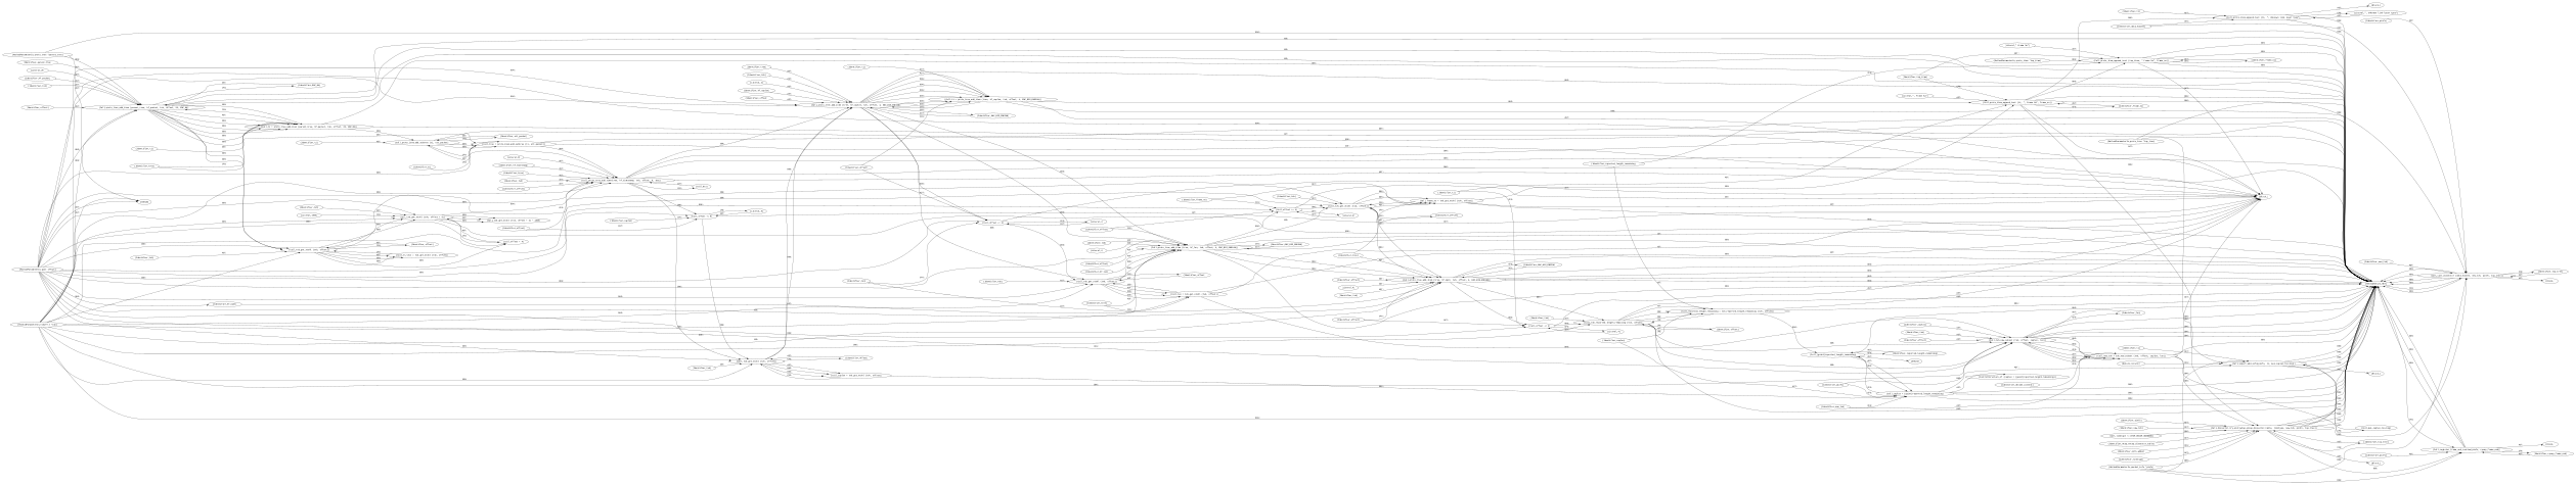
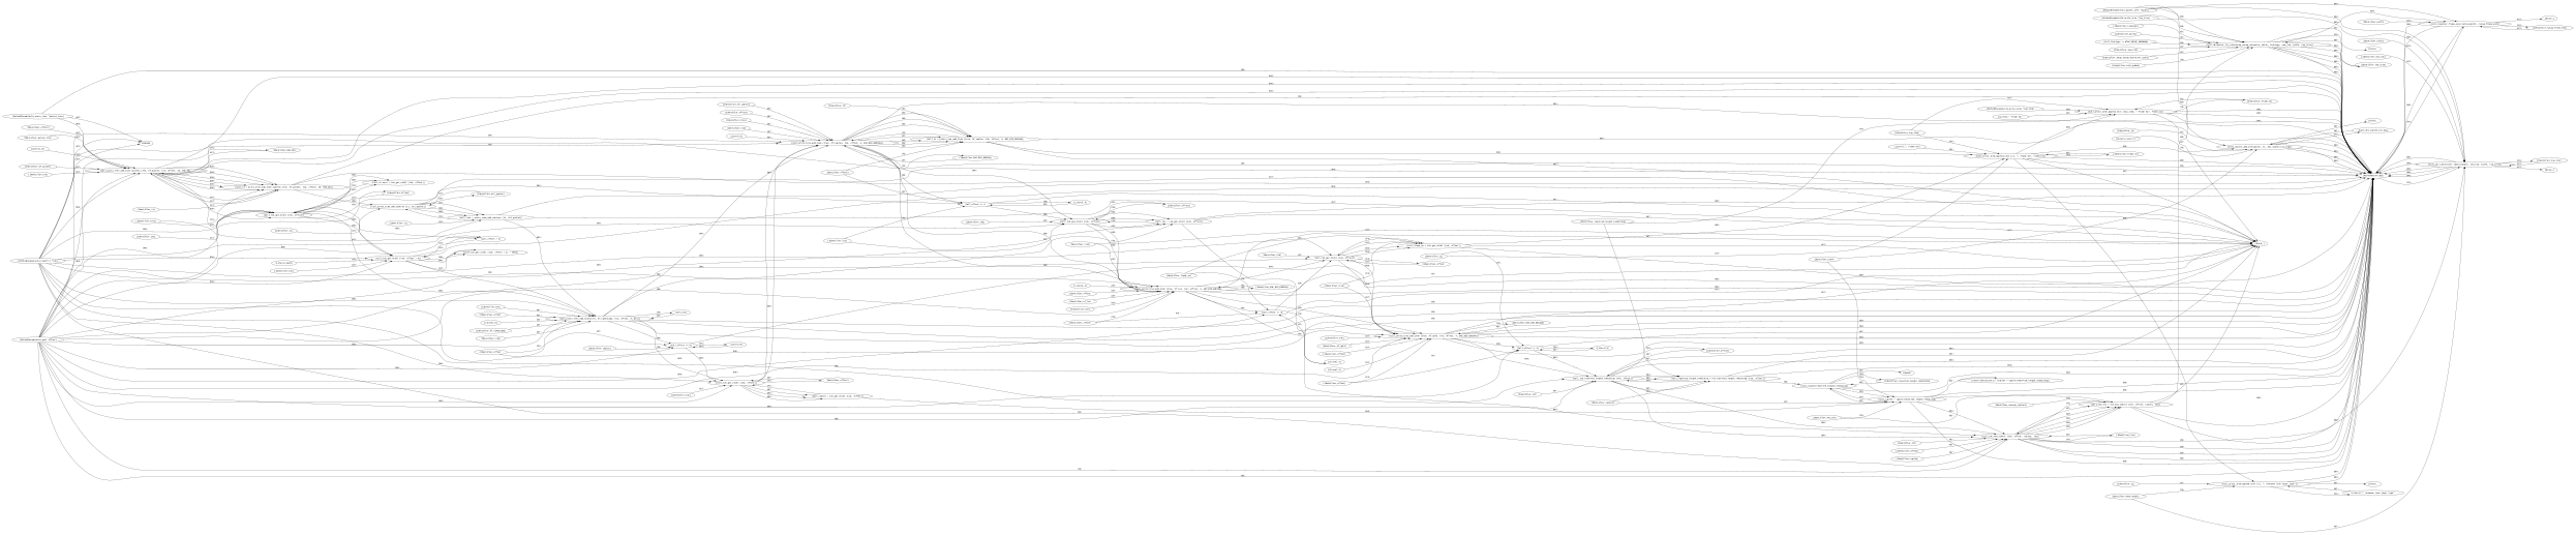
  digraph {
    fontname="Liberation Mono"
    rankdir=LR
    node [fontname="Liberation Mono"]
    edge [fontname="Liberation Mono"]
    n1 [label="(Call,proto_tree_add_item (tree, hf_caplen, tvb, offset, 4, ENC_BIG_ENDIAN))"]
    n2 [label="(Call,ti = proto_tree_add_item (tree, hf_caplen, tvb, offset, 4, ENC_BIG_ENDIAN))"]
    n3 [label="(Call,offset += 4)"]
    n4 [label="(Call,tvb_get_ntohl (tvb, offset))"]
    n5 [label="(Call,proto_tree_add_item (tree, hf_len, tvb, offset, 4, ENC_BIG_ENDIAN))"]
    n6 [label="(Identifier,ENC_BIG_ENDIAN)"]
    n7 [label="(MethodReturn,RET)"]
    n8 [label="(Block,)"]
    n9 [label="(Call,proto_item_append_text (ti, \", Frame %u\", frame_no))"]
    n10 [label="(Literal,4)"]
    n11 [label="(Call,len = tvb_get_ntohl (tvb, offset))"]
    n12 [label="(Identifier,offset)"]
    n13 [label="(Call,tvb_get_ntohl (tvb, offset))"]
    n14 [label="(Call,proto_tree_add_item (tree, hf_npkt, tvb, offset, 4, ENC_BIG_ENDIAN))"]
    n15 [label="(Call,offset += 4)"]
    n16 [label="(Identifier,ENC_BIG_ENDIAN)"]
    n17 [label="(Call,call_dissector (data_handle, new_tvb, pinfo, top_tree))"]
    n18 [label="(Call,register_frame_end_routine(pinfo, rpcap_frame_end))"]
    n19 [label="(Call,proto_tree_add_time(tree, hf_timestamp, tvb, offset, 8, &ts))"]
    n20 [label="(Call,tvb_get_ntohl (tvb, offset))"]
    n21 [label="(Call,offset += 8)"]
    n22 [label="(Call,&ts)"]
    n23 [label="(Identifier,offset)"]
    n24 [label="(Call,caplen = tvb_get_ntohl (tvb, offset))"]
    n25 [label="(Literal,8)"]
    n26 [label="(Call,tree = proto_item_add_subtree (ti, ett_packet))"]
    n27 [label="(Call,proto_item_add_subtree (ti, ett_packet))"]
    n28 [label="(Identifier,ett_packet)"]
    n29 [label="(Call,ti = proto_tree_add_item (parent_tree, hf_packet, tvb, offset, 20, ENC_NA))"]
    n30 [label="(Call,proto_tree_add_item (parent_tree, hf_packet, tvb, offset, 20, ENC_NA))"]
    n31 [label="(Call,tvb_get_ntohl (tvb, offset))"]
    n32 [label="(Identifier,ENC_NA)"]
    n33 [label="(Call,tvb_get_ntohl (tvb, offset + 4))"]
    n34 [label="(Call,offset + 4)"]
    n35 [label="(Call,ts.secs = tvb_get_ntohl (tvb, offset))"]
    n36 [label="(Identifier,offset)"]
    n37 [label="(MethodParameterIn,proto_tree *parent_tree)"]
    1000104
    n39 [label="(MethodParameterIn,tvbuff_t *tvb)"]
    n40 [label="(Call,tvb_new_subset (tvb, offset, caplen, len))"]
    n41 [label="(Call,tvb_reported_length_remaining (tvb, offset))"]
    n42 [label="(Call,tvb_get_ntohl (tvb, offset + 4) * 1000)"]
    n43 [label="(Call,new_tvb = tvb_new_subset (tvb, offset, caplen, len))"]
    n44 [label="(Identifier,len)"]
    n45 [label="(Call,frame_no = tvb_get_ntohl (tvb, offset))"]
    n46 [label="(Identifier,offset)"]
    n47 [label="(Call,offset += 4)"]
    n48 [label="(Identifier,ENC_BIG_ENDIAN)"]
    n49 [label="(Call,reported_length_remaining = tvb_reported_length_remaining (tvb, offset))"]
    n50 [label="(Identifier,offset)"]
    n51 [label="(MethodParameterIn,gint offset)"]
    n52 [label="(Literal,4)"]
    n53 [label="(Literal,4)"]
    n54 [label="(Call,caplen > (guint)reported_length_remaining)"]
    n55 [label="(Call,proto_item_append_text (top_item, \" Frame %u\", frame_no))"]
    n56 [label="(Call,expert_add_info(pinfo, ti, &ei_caplen_too_big))"]
    n57 [label="(Call,proto_item_append_text (ti, \", Unknown link-layer type\"))"]
    n58 [label="(Identifier,frame_no)"]
    n59 [label="(Identifier,frame_no)"]
    n60 [label="(Block,)"]
    n61 [label="(Call,&ei_caplen_too_big)"]
    n62 [label="(Block,)"]
    n63 [label="(Literal,\", Unknown link-layer type\")"]
    n64 [label="(Call,dissector_try_uint(wtap_encap_dissector_table, linktype, new_tvb, pinfo, top_tree))"]
    n65 [label="(Block,)"]
    n66 [label="(Identifier,top_tree)"]
    n67 [label="(Identifier,top_tree)"]
    n68 [label="(Block,)"]
    n69 [label="(Block,)"]
    n70 [label="(Identifier,rpcap_frame_end)"]
    n71 [label="(Call,(guint)reported_length_remaining)"]
    n72 [label="(Identifier,reported_length_remaining)"]
    1000227
    n74 [label="(ControlStructure,if (caplen > (guint)reported_length_remaining))"]
    n75 [label="(Identifier,caplen)"]
    n76 [label="(Identifier,pinfo)"]
    n77 [label="(Identifier,pinfo)"]
    n78 [label="(Identifier,tvb)"]
    n79 [label="(Identifier,caplen)"]
    n80 [label="(Identifier,tree)"]
    n81 [label="(Identifier,offset)"]
    n82 [label="(Call,linktype != WTAP_ENCAP_UNKNOWN)"]
    n83 [label="(Literal,\", Frame %u\")"]
    n84 [label="(Identifier,data_handle)"]
    n85 [label="(Identifier,tvb)"]
    n86 [label="(Identifier,parent_tree)"]
    n87 [label="(Literal,8)"]
    n88 [label="(Identifier,offset)"]
    n89 [label="(Identifier,ti)"]
    n90 [label="(Literal,20)"]
    n91 [label="(Identifier,hf_packet)"]
    n92 [label="(Identifier,reported_length_remaining)"]
    n93 [label="(Identifier,decode_content)"]
    n94 [label="(Identifier,tvb)"]
    n95 [label="(Identifier,tvb)"]
    n96 [label="(MethodParameterIn,proto_tree *top_tree)"]
    n97 [label="(Literal,4)"]
    n98 [label="(Identifier,tvb)"]
    n99 [label="(Literal,4)"]
    n100 [label="(Identifier,hf_npkt)"]
    n101 [label="(Literal,\" Frame %u\")"]
    n102 [label="(Identifier,tree)"]
    n103 [label="(Identifier,pinfo)"]
    n104 [label="(Literal,4)"]
    n105 [label="(Identifier,hf_caplen)"]
    n106 [label="(MethodParameterIn,packet_info *pinfo)"]
    n107 [label="(Identifier,tvb)"]
    n108 [label="(Identifier,ti)"]
    n109 [label="(Identifier,tvb)"]
    n110 [label="(Identifier,offset)"]
    n111 [label="(Identifier,wtap_encap_dissector_table)"]
    n112 [label="(Identifier,offset)"]
    n113 [label="(Identifier,tvb)"]
    n114 [label="(Identifier,offset)"]
    n115 [label="(Identifier,hf_timestamp)"]
    n116 [label="(Identifier,tree)"]
    n117 [label="(MethodParameterIn,proto_item *top_item)"]
    n118 [label="(Identifier,offset)"]
    n119 [label="(Identifier,top_item)"]
    n120 [label="(Identifier,tree)"]
    n121 [label="(Identifier,ti)"]
    n122 [label="(Identifier,tvb)"]
    n123 [label="(Identifier,offset)"]
    n124 [label="(Identifier,tree)"]
    n125 [label="(Identifier,tvb)"]
    n126 [label="(Identifier,offset)"]
    n127 [label="(Identifier,info_added)"]
    n128 [label="(Identifier,new_tvb)"]
    n129 [label="(Identifier,caplen)"]
    n130 [label="(Identifier,pinfo)"]
    n131 [label="(Identifier,new_tvb)"]
    n132 [label="(Identifier,ti)"]
    n133 [label="(Return,return;)"]
    n134 [label="(Identifier,tvb)"]
    n135 [label="(Identifier,hf_len)"]
    n136 [label="(Identifier,ti)"]
    n137 [label="(Identifier,linktype)"]
    n138 [label="(Identifier,tvb)"]
    n139 [label="(Literal,1000)"]
    n140 [label="(Identifier,len)"]
    n141 [label="(Identifier,ts)"]
    n142 [label="(Identifier,new_tvb)"]
    n143 [label="(Identifier,offset)"]
    n144 [label="(Identifier,offset)"]
    n145 [label="(Identifier,frame_no)"]
    n146 [label="(Identifier,ti)"]
    n1 -> n2 [label="AST: "]
    n1 -> n2 [label="DDG: "]
    n1 -> n2 [label="DDG: "]
    n1 -> n2 [label="DDG: "]
    n1 -> n2 [label="DDG: "]
    n1 -> n2 [label="DDG: "]
    n1 -> n2 [label="DDG: "]
    n1 -> n3 [label="DDG: "]
    n1 -> n4 [label="DDG: "]
    n1 -> n5 [label="DDG: "]
    n1 -> n5 [label="DDG: "]
    n1 -> n6 [label="CFG: "]
    n1 -> n7 [label="DDG: "]
    n2 -> n1 [label="CFG: "]
    n2 -> n7 [label="DDG: "]
    n2 -> n8 [label="AST: "]
    n2 -> n9 [label="DDG: "]
    n3 -> n4 [label="DDG: "]
    n3 -> n8 [label="AST: "]
    n3 -> n10 [label="CFG: "]
    n4 -> n5 [label="DDG: "]
    n4 -> n5 [label="DDG: "]
    n4 -> n11 [label="AST: "]
    n4 -> n11 [label="DDG: "]
    n4 -> n11 [label="DDG: "]
    n4 -> n12 [label="CFG: "]
    n5 -> n7 [label="DDG: "]
    n5 -> n7 [label="DDG: "]
    n5 -> n8 [label="AST: "]
    n5 -> n13 [label="DDG: "]
    n5 -> n14 [label="DDG: "]
    n5 -> n14 [label="DDG: "]
    n5 -> n15 [label="DDG: "]
    n5 -> n16 [label="CFG: "]
    n6 -> n1 [label="AST: "]
    n7 -> n17 [label="CFG: "]
    n7 -> n18 [label="CFG: "]
    n9 -> n7 [label="DDG: "]
    n9 -> n7 [label="DDG: "]
    n9 -> n8 [label="AST: "]
    n9 -> n55 [label="DDG: "]
    n9 -> n56 [label="DDG: "]
    n9 -> n57 [label="DDG: "]
    n9 -> n58 [label="CFG: "]
    n10 -> n3 [label="AST: "]
    n11 -> n4 [label="CFG: "]
    n11 -> n7 [label="DDG: "]
    n11 -> n8 [label="AST: "]
    n11 -> n40 [label="DDG: "]
    n12 -> n4 [label="AST: "]
    n13 -> n14 [label="DDG: "]
    n13 -> n14 [label="DDG: "]
    n13 -> n45 [label="AST: "]
    n13 -> n45 [label="DDG: "]
    n13 -> n45 [label="DDG: "]
    n13 -> n46 [label="CFG: "]
    n14 -> n7 [label="DDG: "]
    n14 -> n7 [label="DDG: "]
    n14 -> n7 [label="DDG: "]
    n14 -> n7 [label="DDG: "]
    n14 -> n8 [label="AST: "]
    n14 -> n41 [label="DDG: "]
    n14 -> n47 [label="DDG: "]
    n14 -> n48 [label="CFG: "]
    n15 -> n8 [label="AST: "]
    n15 -> n13 [label="DDG: "]
    n15 -> n52 [label="CFG: "]
    n16 -> n5 [label="AST: "]
    n17 -> n7 [label="DDG: "]
    n17 -> n7 [label="DDG: "]
    n17 -> n7 [label="DDG: "]
    n17 -> n7 [label="DDG: "]
    n17 -> n7 [label="DDG: "]
    n17 -> n67 [label="CFG: "]
    n17 -> n68 [label="AST: "]
    n18 -> n7 [label="DDG: "]
    n18 -> n7 [label="DDG: "]
    n18 -> n7 [label="DDG: "]
    n18 -> n69 [label="AST: "]
    n18 -> n70 [label="CFG: "]
    n19 -> n1 [label="DDG: "]
    n19 -> n7 [label="DDG: "]
    n19 -> n7 [label="DDG: "]
    n19 -> n7 [label="DDG: "]
    n19 -> n8 [label="AST: "]
    n19 -> n20 [label="DDG: "]
    n19 -> n21 [label="DDG: "]
    n19 -> n22 [label="CFG: "]
    n20 -> n1 [label="DDG: "]
    n20 -> n1 [label="DDG: "]
    n20 -> n23 [label="CFG: "]
    n20 -> n24 [label="AST: "]
    n20 -> n24 [label="DDG: "]
    n20 -> n24 [label="DDG: "]
    n21 -> n8 [label="AST: "]
    n21 -> n20 [label="DDG: "]
    n21 -> n25 [label="CFG: "]
    n22 -> n19 [label="AST: "]
    n23 -> n20 [label="AST: "]
    n24 -> n20 [label="CFG: "]
    n24 -> n54 [label="DDG: "]
    n25 -> n21 [label="AST: "]
    n26 -> n7 [label="DDG: "]
    n26 -> n8 [label="AST: "]
    n26 -> n19 [label="DDG: "]
    n26 -> n27 [label="CFG: "]
    n27 -> n7 [label="DDG: "]
    n27 -> n26 [label="AST: "]
    n27 -> n26 [label="DDG: "]
    n27 -> n26 [label="DDG: "]
    n27 -> n28 [label="CFG: "]
    n28 -> n27 [label="AST: "]
    n29 -> n7 [label="DDG: "]
    n29 -> n8 [label="AST: "]
    n29 -> n27 [label="DDG: "]
    n29 -> n30 [label="CFG: "]
    n30 -> n7 [label="DDG: "]
    n30 -> n7 [label="DDG: "]
    n30 -> n7 [label="DDG: "]
    n30 -> n29 [label="AST: "]
    n30 -> n29 [label="DDG: "]
    n30 -> n29 [label="DDG: "]
    n30 -> n29 [label="DDG: "]
    n30 -> n29 [label="DDG: "]
    n30 -> n29 [label="DDG: "]
    n30 -> n29 [label="DDG: "]
    n30 -> n31 [label="DDG: "]
    n30 -> n31 [label="DDG: "]
    n30 -> n32 [label="CFG: "]
    n31 -> n19 [label="DDG: "]
    n31 -> n33 [label="DDG: "]
    n31 -> n33 [label="DDG: "]
    n31 -> n34 [label="DDG: "]
    n31 -> n35 [label="AST: "]
    n31 -> n35 [label="DDG: "]
    n31 -> n35 [label="DDG: "]
    n31 -> n36 [label="CFG: "]
    n32 -> n30 [label="AST: "]
    n33 -> n7 [label="DDG: "]
    n33 -> n19 [label="DDG: "]
    n33 -> n34 [label="CFG: "]
    n33 -> n42 [label="AST: "]
    n33 -> n42 [label="DDG: "]
    n33 -> n42 [label="DDG: "]
    n34 -> n33 [label="AST: "]
    n35 -> n31 [label="CFG: "]
    n36 -> n31 [label="AST: "]
    n37 -> n7 [label="DDG: "]
    n37 -> n30 [label="DDG: "]
    n37 -> 1000104 [label="AST: "]
    n39 -> n1 [label="DDG: "]
    n39 -> n4 [label="DDG: "]
    n39 -> n5 [label="DDG: "]
    n39 -> n7 [label="DDG: "]
    n39 -> n13 [label="DDG: "]
    n39 -> n14 [label="DDG: "]
    n39 -> n19 [label="DDG: "]
    n39 -> n20 [label="DDG: "]
    n39 -> n30 [label="DDG: "]
    n39 -> n31 [label="DDG: "]
    n39 -> n33 [label="DDG: "]
    n39 -> 1000104 [label="AST: "]
    n39 -> n40 [label="DDG: "]
    n39 -> n41 [label="DDG: "]
    n40 -> n7 [label="DDG: "]
    n40 -> n7 [label="DDG: "]
    n40 -> n7 [label="DDG: "]
    n40 -> n7 [label="DDG: "]
    n40 -> n43 [label="AST: "]
    n40 -> n43 [label="DDG: "]
    n40 -> n43 [label="DDG: "]
    n40 -> n43 [label="DDG: "]
    n40 -> n43 [label="DDG: "]
    n40 -> n44 [label="CFG: "]
    n41 -> n7 [label="DDG: "]
    n41 -> n7 [label="DDG: "]
    n41 -> n40 [label="DDG: "]
    n41 -> n40 [label="DDG: "]
    n41 -> n49 [label="AST: "]
    n41 -> n49 [label="DDG: "]
    n41 -> n49 [label="DDG: "]
    n41 -> n50 [label="CFG: "]
    n43 -> n7 [label="DDG: "]
    n43 -> n8 [label="AST: "]
    n43 -> n17 [label="DDG: "]
    n43 -> n40 [label="CFG: "]
    n43 -> n64 [label="DDG: "]
    n44 -> n40 [label="AST: "]
    n45 -> n7 [label="DDG: "]
    n45 -> n8 [label="AST: "]
    n45 -> n9 [label="DDG: "]
    n45 -> n13 [label="CFG: "]
    n46 -> n13 [label="AST: "]
    n47 -> n8 [label="AST: "]
    n47 -> n41 [label="DDG: "]
    n47 -> n53 [label="CFG: "]
    n48 -> n14 [label="AST: "]
    n49 -> n7 [label="DDG: "]
    n49 -> n8 [label="AST: "]
    n49 -> n41 [label="CFG: "]
    n49 -> n71 [label="DDG: "]
    n50 -> n41 [label="AST: "]
    n51 -> n1 [label="DDG: "]
    n51 -> n3 [label="DDG: "]
    n51 -> n4 [label="DDG: "]
    n51 -> n5 [label="DDG: "]
    n51 -> n7 [label="DDG: "]
    n51 -> n13 [label="DDG: "]
    n51 -> n14 [label="DDG: "]
    n51 -> n15 [label="DDG: "]
    n51 -> n19 [label="DDG: "]
    n51 -> n20 [label="DDG: "]
    n51 -> n21 [label="DDG: "]
    n51 -> n30 [label="DDG: "]
    n51 -> n31 [label="DDG: "]
    n51 -> n33 [label="DDG: "]
    n51 -> n34 [label="DDG: "]
    n51 -> 1000104 [label="AST: "]
    n51 -> n40 [label="CFG: "]
-   n51 -> n100 [label="DDG: "]
+   n51 -> n41 [label="DDG: "]
    n51 -> n47 [label="DDG: "]
    n52 -> n15 [label="AST: "]
    n53 -> n47 [label="AST: "]
    n54 -> n7 [label="DDG: "]
    n54 -> n7 [label="DDG: "]
    n54 -> n7 [label="DDG: "]
    n54 -> n40 [label="DDG: "]
    n54 -> n71 [label="CFG: "]
    n54 -> n74 [label="AST: "]
    n55 -> n7 [label="DDG: "]
    n55 -> n7 [label="DDG: "]
    n55 -> n7 [label="DDG: "]
    n55 -> n8 [label="AST: "]
    n55 -> n59 [label="CFG: "]
    n56 -> n7 [label="DDG: "]
    n56 -> n7 [label="DDG: "]
    n56 -> n7 [label="DDG: "]
    n56 -> n7 [label="DDG: "]
    n56 -> n60 [label="AST: "]
    n56 -> n61 [label="CFG: "]
    n57 -> n7 [label="DDG: "]
    n57 -> n7 [label="DDG: "]
    n57 -> n62 [label="AST: "]
    n57 -> n63 [label="CFG: "]
    n58 -> n9 [label="AST: "]
    n59 -> n55 [label="AST: "]
    n61 -> n56 [label="AST: "]
    n63 -> n57 [label="AST: "]
    n64 -> n7 [label="DDG: "]
    n64 -> n7 [label="DDG: "]
    n64 -> n7 [label="DDG: "]
    n64 -> n7 [label="DDG: "]
    n64 -> n7 [label="DDG: "]
    n64 -> n7 [label="DDG: "]
    n64 -> n18 [label="DDG: "]
    n64 -> n65 [label="AST: "]
    n64 -> n66 [label="CFG: "]
    n66 -> n64 [label="AST: "]
    n67 -> n17 [label="AST: "]
    n70 -> n18 [label="AST: "]
    n71 -> n7 [label="DDG: "]
    n71 -> n54 [label="AST: "]
    n71 -> n54 [label="DDG: "]
    n71 -> n72 [label="CFG: "]
    n71 -> 1000227 [label="AST: "]
    n72 -> n71 [label="AST: "]
    n75 -> n40 [label="AST: "]
    n76 -> n64 [label="AST: "]
    n77 -> n54 [label="CFG: "]
    n77 -> n56 [label="AST: "]
    n78 -> n33 [label="AST: "]
    n79 -> n49 [label="CFG: "]
    n79 -> n54 [label="AST: "]
    n80 -> n1 [label="AST: "]
    n81 -> n2 [label="CFG: "]
    n81 -> n3 [label="AST: "]
    n82 -> n64 [label="DDG: "]
    n83 -> n9 [label="AST: "]
    n84 -> n17 [label="AST: "]
    n84 -> n57 [label="CFG: "]
    n85 -> n5 [label="AST: "]
    n86 -> n30 [label="AST: "]
    n87 -> n19 [label="AST: "]
    n88 -> n19 [label="CFG: "]
    n88 -> n21 [label="AST: "]
    n89 -> n27 [label="AST: "]
    n90 -> n30 [label="AST: "]
    n91 -> n30 [label="AST: "]
    n92 -> n49 [label="AST: "]
    n92 -> n55 [label="CFG: "]
    n93 -> n43 [label="CFG: "]
    n94 -> n30 [label="AST: "]
    n95 -> n1 [label="AST: "]
    n96 -> n17 [label="DDG: "]
    n96 -> n64 [label="DDG: "]
    n97 -> n14 [label="AST: "]
    n98 -> n14 [label="AST: "]
    n99 -> n5 [label="AST: "]
    n100 -> n14 [label="AST: "]
    n101 -> n55 [label="AST: "]
    n102 -> n26 [label="AST: "]
    n102 -> n29 [label="CFG: "]
    n103 -> n17 [label="AST: "]
    n104 -> n1 [label="AST: "]
    n105 -> n1 [label="AST: "]
    n106 -> n17 [label="DDG: "]
    n106 -> n18 [label="DDG: "]
    n106 -> n56 [label="DDG: "]
    n106 -> n64 [label="DDG: "]
    n107 -> n31 [label="AST: "]
    n108 -> n56 [label="AST: "]
    n109 -> n4 [label="AST: "]
    n110 -> n1 [label="AST: "]
    n111 -> n64 [label="AST: "]
    n112 -> n30 [label="AST: "]
    n113 -> n13 [label="AST: "]
    n114 -> n14 [label="CFG: "]
    n114 -> n47 [label="AST: "]
    n115 -> n19 [label="AST: "]
    n116 -> n5 [label="AST: "]
    n116 -> n11 [label="CFG: "]
    n117 -> n55 [label="DDG: "]
    n118 -> n5 [label="CFG: "]
    n118 -> n15 [label="AST: "]
    n119 -> n9 [label="CFG: "]
    n119 -> n55 [label="AST: "]
    n120 -> n19 [label="AST: "]
    n121 -> n29 [label="AST: "]
    n122 -> n19 [label="AST: "]
    n123 -> n14 [label="AST: "]
    n124 -> n14 [label="AST: "]
    n124 -> n45 [label="CFG: "]
    n125 -> n40 [label="AST: "]
    n126 -> n5 [label="AST: "]
    n127 -> n64 [label="CFG: "]
    n128 -> n17 [label="AST: "]
    n129 -> n21 [label="CFG: "]
    n130 -> n18 [label="AST: "]
    n131 -> n43 [label="AST: "]
    n131 -> n54 [label="CFG: "]
    n132 -> n2 [label="AST: "]
    n133 -> n56 [label="CFG: "]
    n134 -> n20 [label="AST: "]
    n135 -> n5 [label="AST: "]
    n136 -> n57 [label="AST: "]
    n137 -> n64 [label="AST: "]
    n138 -> n41 [label="AST: "]
    n139 -> n33 [label="CFG: "]
    n140 -> n3 [label="CFG: "]
    n140 -> n11 [label="AST: "]
    n141 -> n26 [label="CFG: "]
    n142 -> n64 [label="AST: "]
    n143 -> n40 [label="AST: "]
    n144 -> n19 [label="AST: "]
    n145 -> n15 [label="CFG: "]
    n145 -> n45 [label="AST: "]
    n146 -> n9 [label="AST: "]
    n146 -> n47 [label="CFG: "]
  }
